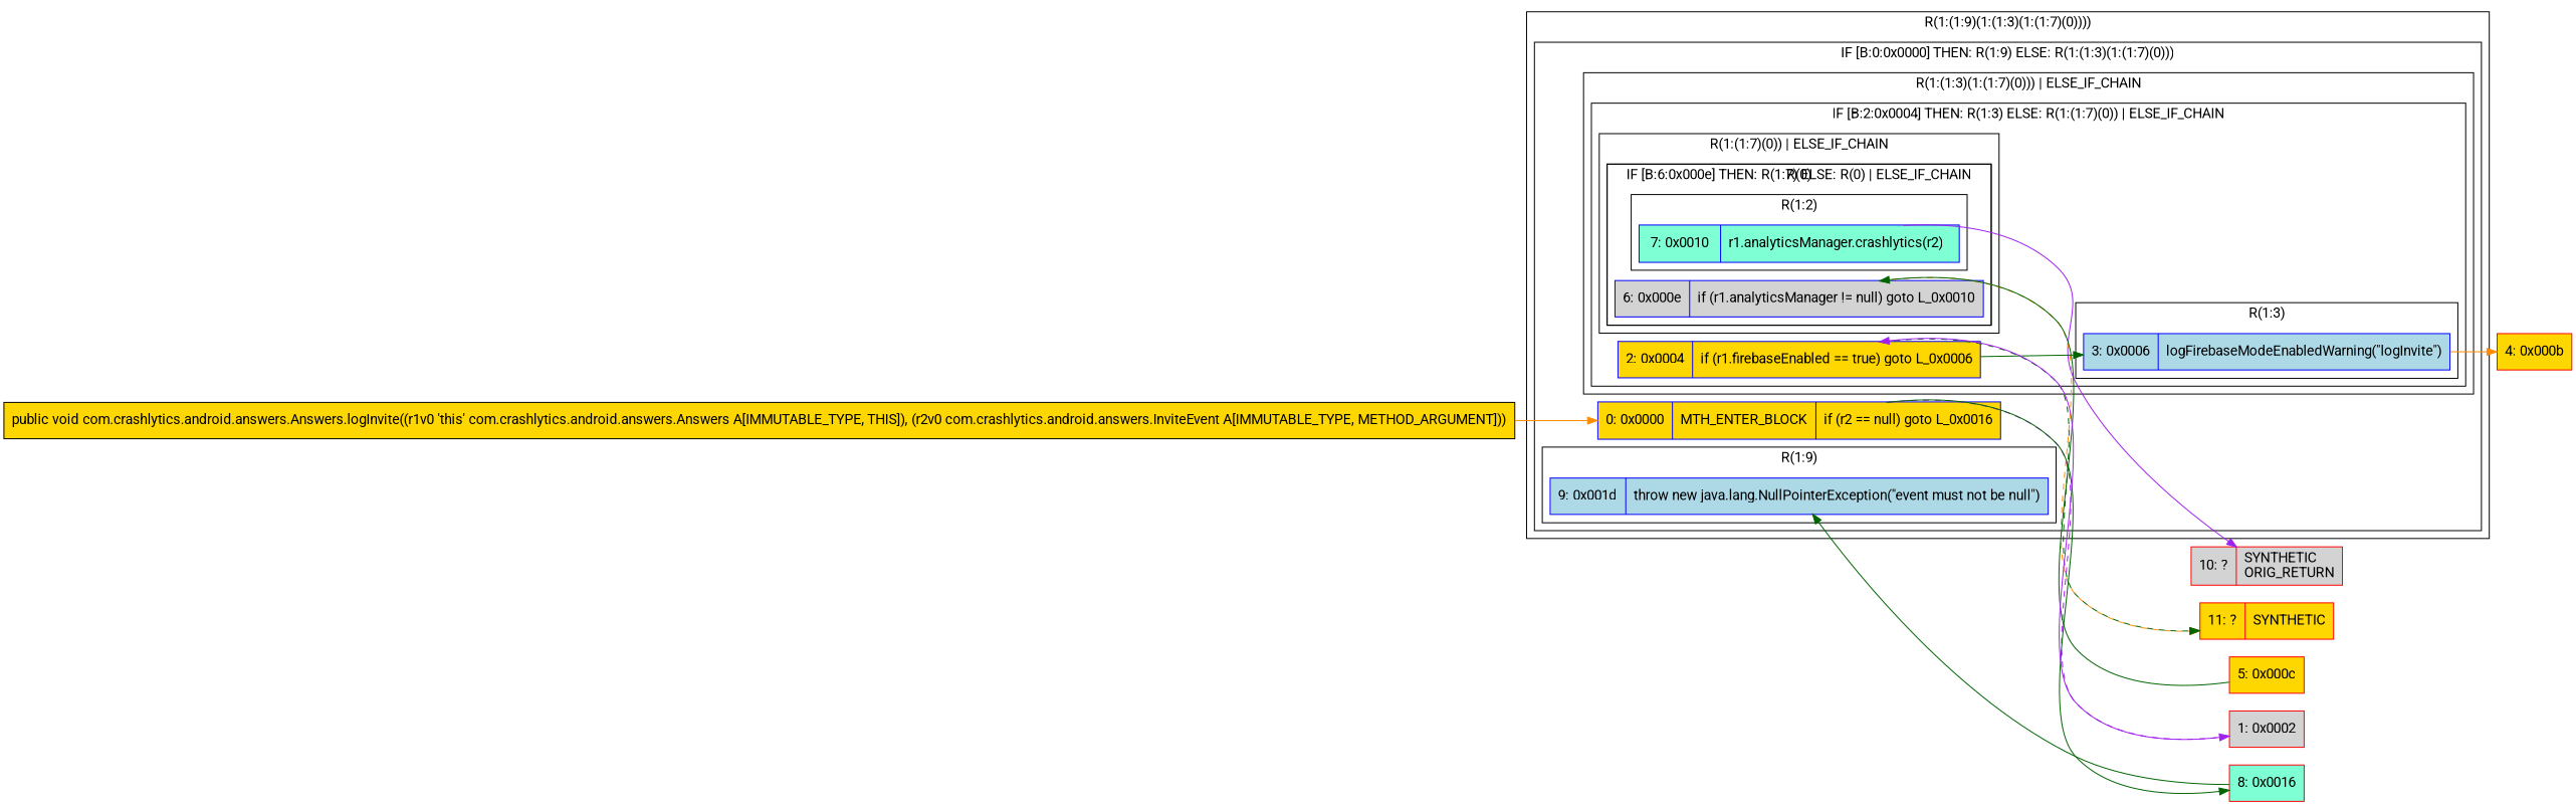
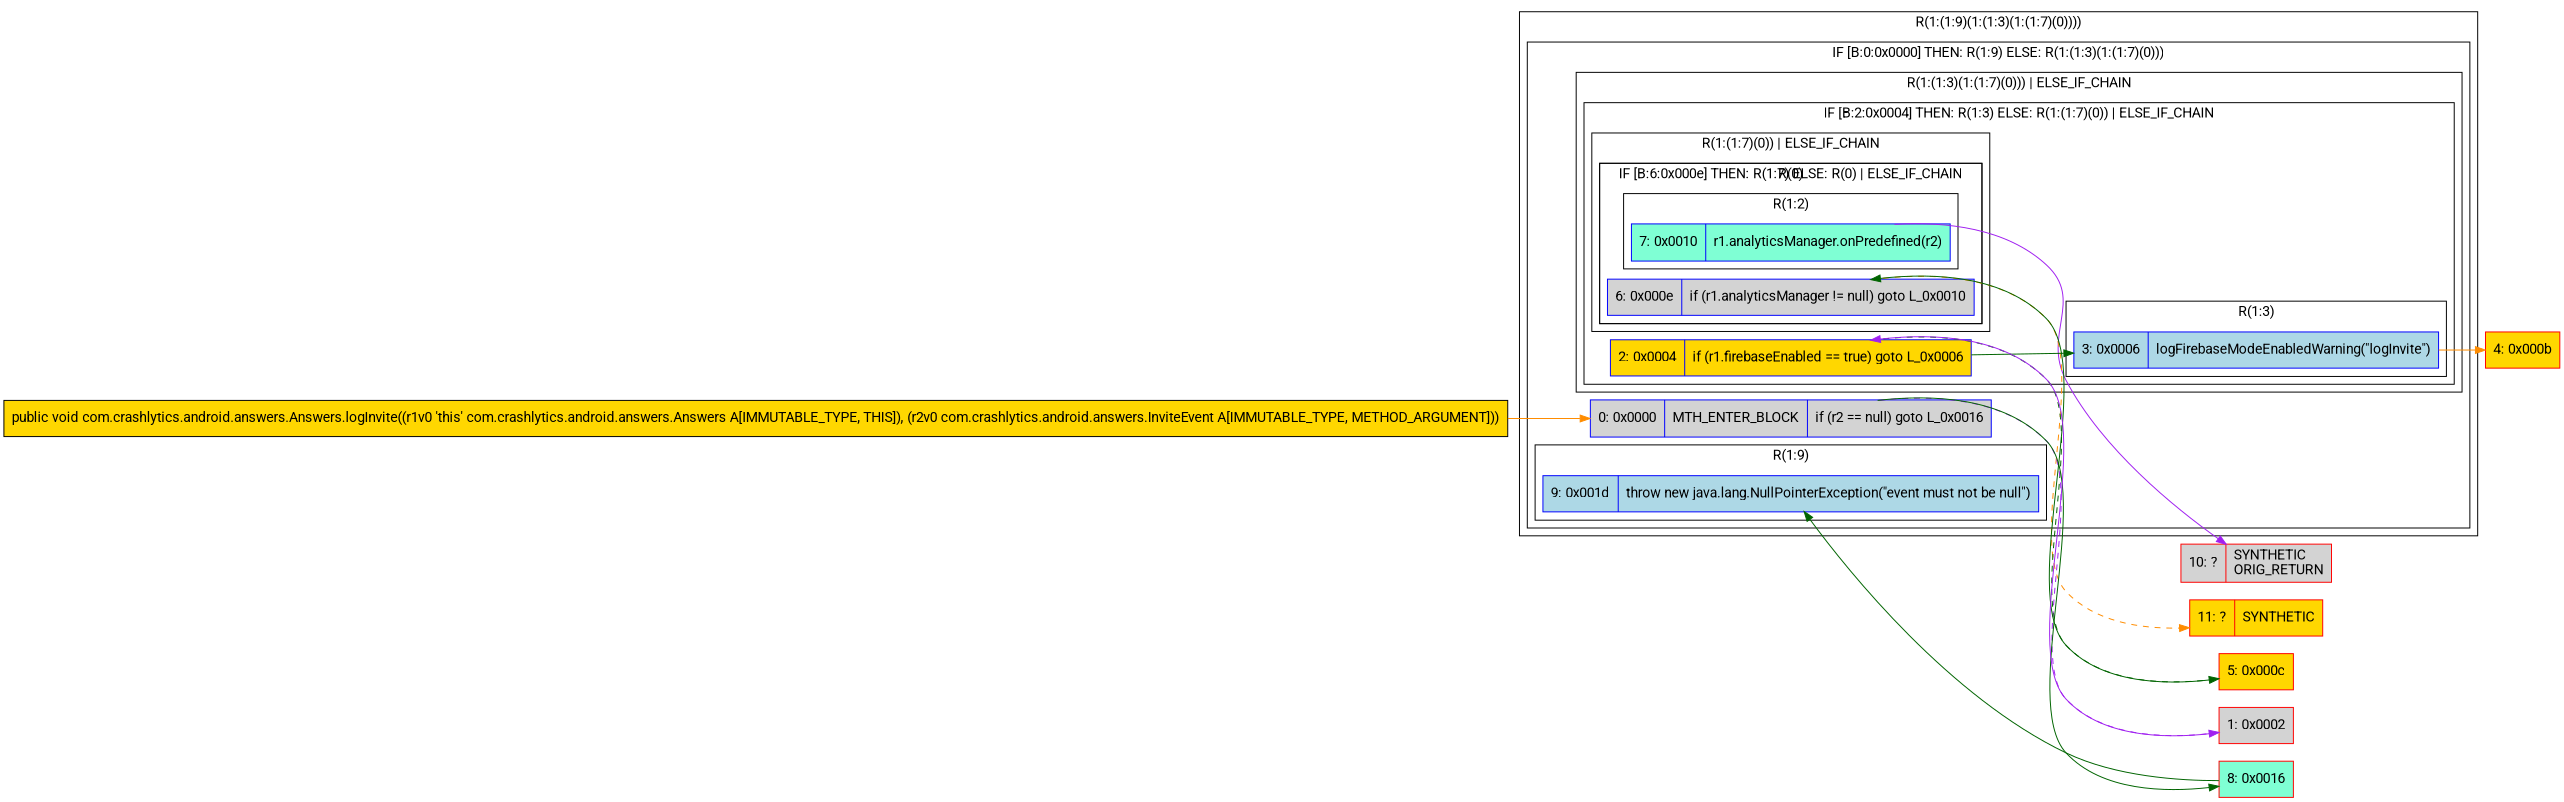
  digraph {
    fontname=Roboto
    rankdir=LR
    node [color=blue fillcolor=gold fontname=Roboto shape=record style=filled]
    edge [color=darkgreen fontname=Roboto]
    n1 [fillcolor=lightblue label="{9\:\ 0x001d|throw new java.lang.NullPointerException(\"event must not be null\")\l}"]
    n2 [fillcolor=lightblue label="{3\:\ 0x0006|logFirebaseModeEnabledWarning(\"logInvite\")\l}"]
-   n3 [fillcolor=aquamarine label="{7\:\ 0x0010|r1.analyticsManager.crashlytics(r2)\l}"]
+   n3 [fillcolor=aquamarine label="{7\:\ 0x0010|r1.analyticsManager.onPredefined(r2)\l}"]
    n4 [fillcolor=lightgrey label="{6\:\ 0x000e|if (r1.analyticsManager != null) goto L_0x0010\l}"]
    n5 [label="{2\:\ 0x0004|if (r1.firebaseEnabled == true) goto L_0x0006\l}"]
-   n6 [label="{0\:\ 0x0000|MTH_ENTER_BLOCK\l|if (r2 == null) goto L_0x0016\l}"]
+   n6 [fillcolor=lightgrey label="{0\:\ 0x0000|MTH_ENTER_BLOCK\l|if (r2 == null) goto L_0x0016\l}"]
    n7 [color=red label="{4\:\ 0x000b}"]
    n8 [color=red fillcolor=lightgrey label="{10\:\ ?|SYNTHETIC\lORIG_RETURN\l}"]
    n9 [color=red label="{11\:\ ?|SYNTHETIC\l}"]
    n10 [color=red label="{5\:\ 0x000c}"]
    n11 [color=red fillcolor=lightgrey label="{1\:\ 0x0002}"]
    n12 [color=red fillcolor=aquamarine label="{8\:\ 0x0016}"]
    n13 [label="{public void com.crashlytics.android.answers.Answers.logInvite((r1v0 'this' com.crashlytics.android.answers.Answers A[IMMUTABLE_TYPE, THIS]), (r2v0 com.crashlytics.android.answers.InviteEvent A[IMMUTABLE_TYPE, METHOD_ARGUMENT])) }" color=""]
    subgraph cluster_1 {
      label="R(1:(1:9)(1:(1:3)(1:(1:7)(0))))"
      subgraph cluster_2 {
        label="IF [B:0:0x0000] THEN: R(1:9) ELSE: R(1:(1:3)(1:(1:7)(0)))"
        n6
        subgraph cluster_3 {
          label="R(1:9)"
          n1
        }
        subgraph cluster_4 {
          label="R(1:(1:3)(1:(1:7)(0))) | ELSE_IF_CHAIN\l"
          subgraph cluster_5 {
            label="IF [B:2:0x0004] THEN: R(1:3) ELSE: R(1:(1:7)(0)) | ELSE_IF_CHAIN\l"
            n5
            subgraph cluster_6 {
              label="R(1:3)"
              n2
            }
            subgraph cluster_7 {
              label="R(1:(1:7)(0)) | ELSE_IF_CHAIN\l"
              subgraph cluster_8 {
                label="IF [B:6:0x000e] THEN: R(1:7) ELSE: R(0) | ELSE_IF_CHAIN\l"
                n4
                subgraph cluster_9 {
                  label="R(1:2)"
                  n3
                }
                subgraph cluster_10 {
                  label="R(0)"
                }
              }
            }
          }
        }
      }
    }
    n2 -> n7 [color=darkorange]
    n3 -> n8 [color=purple]
    n4 -> n9 [color=darkorange style=dashed]
    n5 -> n2
-   n5 -> n9 [style=dashed]
+   n5 -> n10 [style=dashed]
    n6 -> n11 [color=purple style=dashed]
    n6 -> n12
    n10 -> n4
    n11 -> n5 [color=purple]
    n12 -> n1
    n13 -> n6 [color=darkorange]
  }
